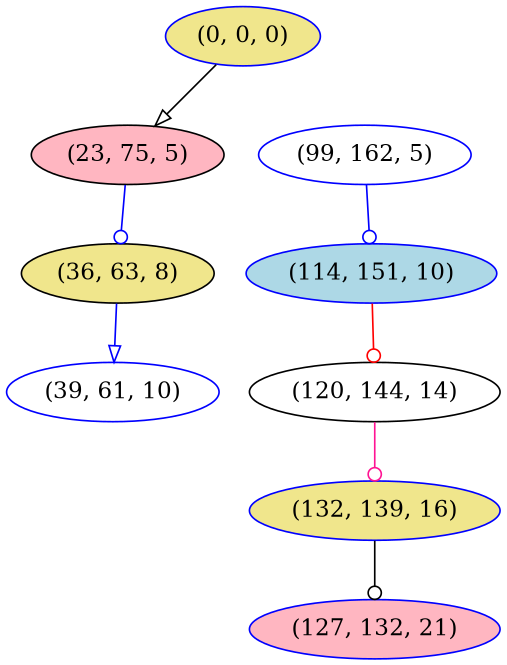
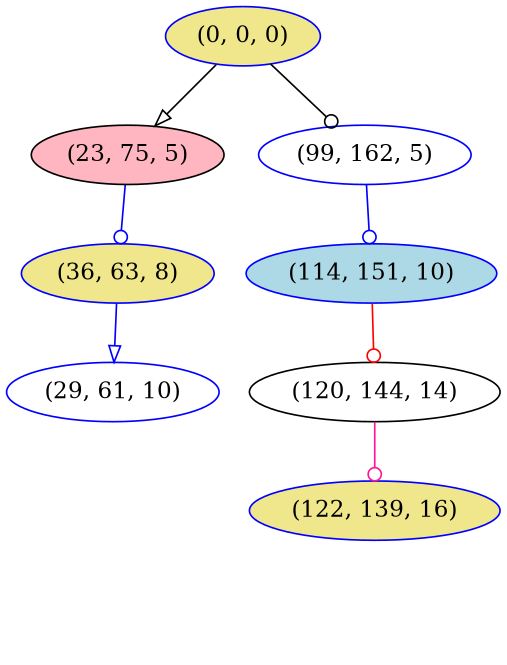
  digraph {
    node [color=blue fillcolor=khaki style=filled]
    edge [arrowhead=odot color=blue]
    "(23, 75, 5)" [color=black fillcolor=lightpink]
    "(0, 0, 0)"
    "(99, 162, 5)" [fillcolor=white]
-   "(36, 63, 8)" [color=black]
+   "(36, 63, 8)"
    "(114, 151, 10)" [fillcolor=lightblue]
-   "(39, 61, 10)" [fillcolor=white]
+   "(39, 61, 10)" [fillcolor=white label="(29, 61, 10)"]
    "(120, 144, 14)" [color=black fillcolor=white]
-   "(122, 139, 16)" [label="(132, 139, 16)"]
-   "(127, 132, 21)" [fillcolor=lightpink]
+   "(122, 139, 16)"
    "(23, 75, 5)" -> "(36, 63, 8)"
    "(0, 0, 0)" -> "(23, 75, 5)" [arrowhead=onormal color=black]
+   "(0, 0, 0)" -> "(99, 162, 5)" [color=black]
    "(99, 162, 5)" -> "(114, 151, 10)"
    "(36, 63, 8)" -> "(39, 61, 10)" [arrowhead=onormal]
    "(114, 151, 10)" -> "(120, 144, 14)" [color=red]
    "(120, 144, 14)" -> "(122, 139, 16)" [color=deeppink]
-   "(122, 139, 16)" -> "(127, 132, 21)" [color=black]
  }
